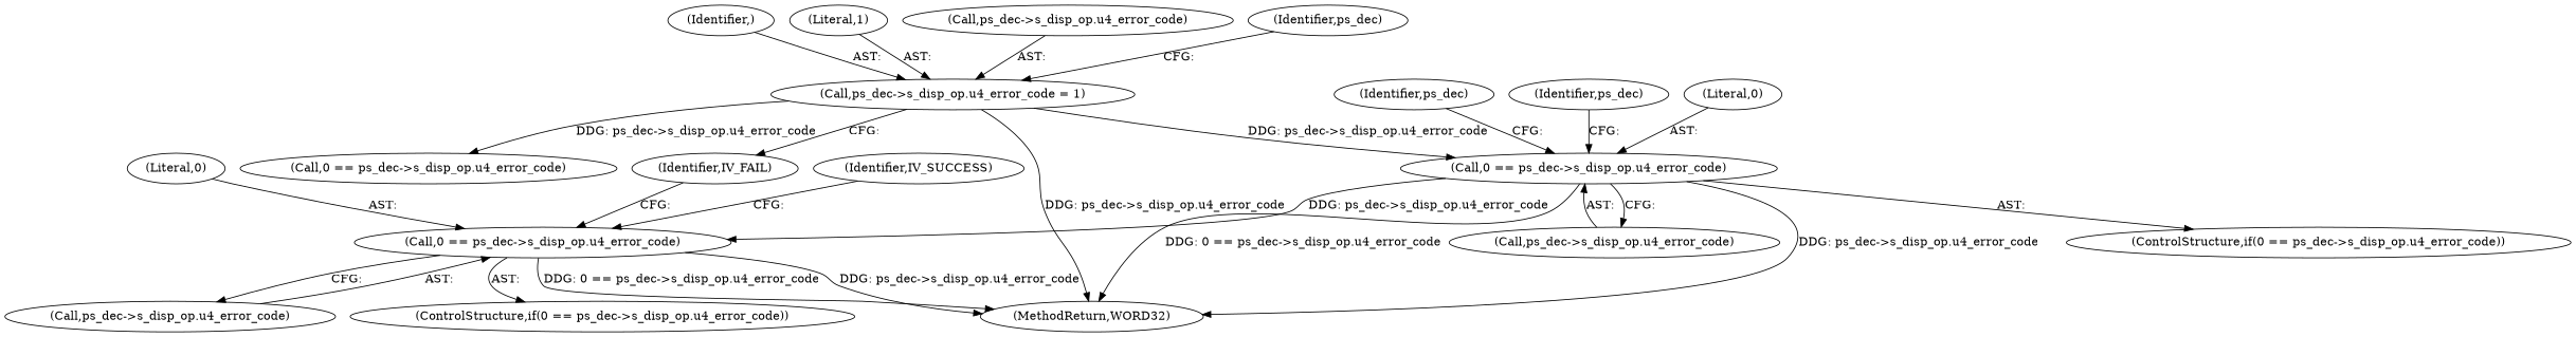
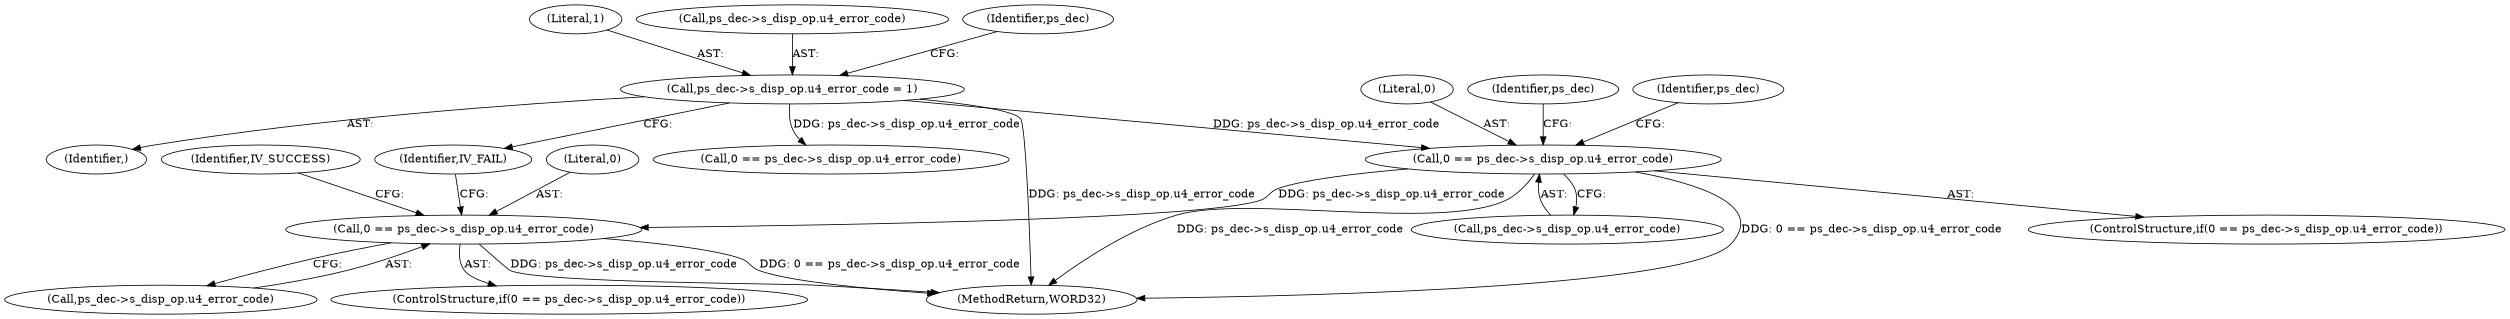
  digraph {
    n1 [label="(Call,0 == ps_dec->s_disp_op.u4_error_code)"]
    n2 [label="(Call,0 == ps_dec->s_disp_op.u4_error_code)"]
    n3 [label="(ControlStructure,if(0 == ps_dec->s_disp_op.u4_error_code))"]
    n4 [label="(Call,ps_dec->s_disp_op.u4_error_code)"]
    n5 [label="(MethodReturn,WORD32)"]
    n6 [label="(Call,ps_dec->s_disp_op.u4_error_code)"]
    n7 [label="(ControlStructure,if(0 == ps_dec->s_disp_op.u4_error_code))"]
    n8 [label="(Call,ps_dec->s_disp_op.u4_error_code = 1)"]
    n9 [label="(Call,0 == ps_dec->s_disp_op.u4_error_code)"]
    n10 [label="(Identifier,)"]
    n11 [label="(Identifier,IV_FAIL)"]
    n12 [label="(Literal,1)"]
    n13 [label="(Call,ps_dec->s_disp_op.u4_error_code)"]
    n14 [label="(Identifier,ps_dec)"]
    n15 [label="(Identifier,ps_dec)"]
    n16 [label="(Identifier,ps_dec)"]
    n17 [label="(Identifier,IV_SUCCESS)"]
    n18 [label="(Literal,0)"]
    n19 [label="(Literal,0)"]
    n1 -> n2 [label="DDG: ps_dec->s_disp_op.u4_error_code"]
    n1 -> n3 [label="AST: "]
    n1 -> n4 [label="CFG: "]
    n1 -> n5 [label="DDG: ps_dec->s_disp_op.u4_error_code"]
    n1 -> n5 [label="DDG: 0 == ps_dec->s_disp_op.u4_error_code"]
    n2 -> n5 [label="DDG: 0 == ps_dec->s_disp_op.u4_error_code"]
    n2 -> n5 [label="DDG: ps_dec->s_disp_op.u4_error_code"]
    n2 -> n6 [label="CFG: "]
    n2 -> n7 [label="AST: "]
    n4 -> n1 [label="AST: "]
    n6 -> n2 [label="AST: "]
    n8 -> n1 [label="DDG: ps_dec->s_disp_op.u4_error_code"]
    n8 -> n5 [label="DDG: ps_dec->s_disp_op.u4_error_code"]
    n8 -> n9 [label="DDG: ps_dec->s_disp_op.u4_error_code"]
-   n10 -> n8 [label="AST: "]
+   n8 -> n10 [label="AST: "]
    n8 -> n11 [label="CFG: "]
    n11 -> n2 [label="CFG: "]
    n12 -> n8 [label="AST: "]
    n13 -> n8 [label="AST: "]
    n14 -> n8 [label="CFG: "]
    n15 -> n1 [label="CFG: "]
    n16 -> n1 [label="CFG: "]
    n17 -> n2 [label="CFG: "]
    n18 -> n1 [label="AST: "]
    n19 -> n2 [label="AST: "]
  }
